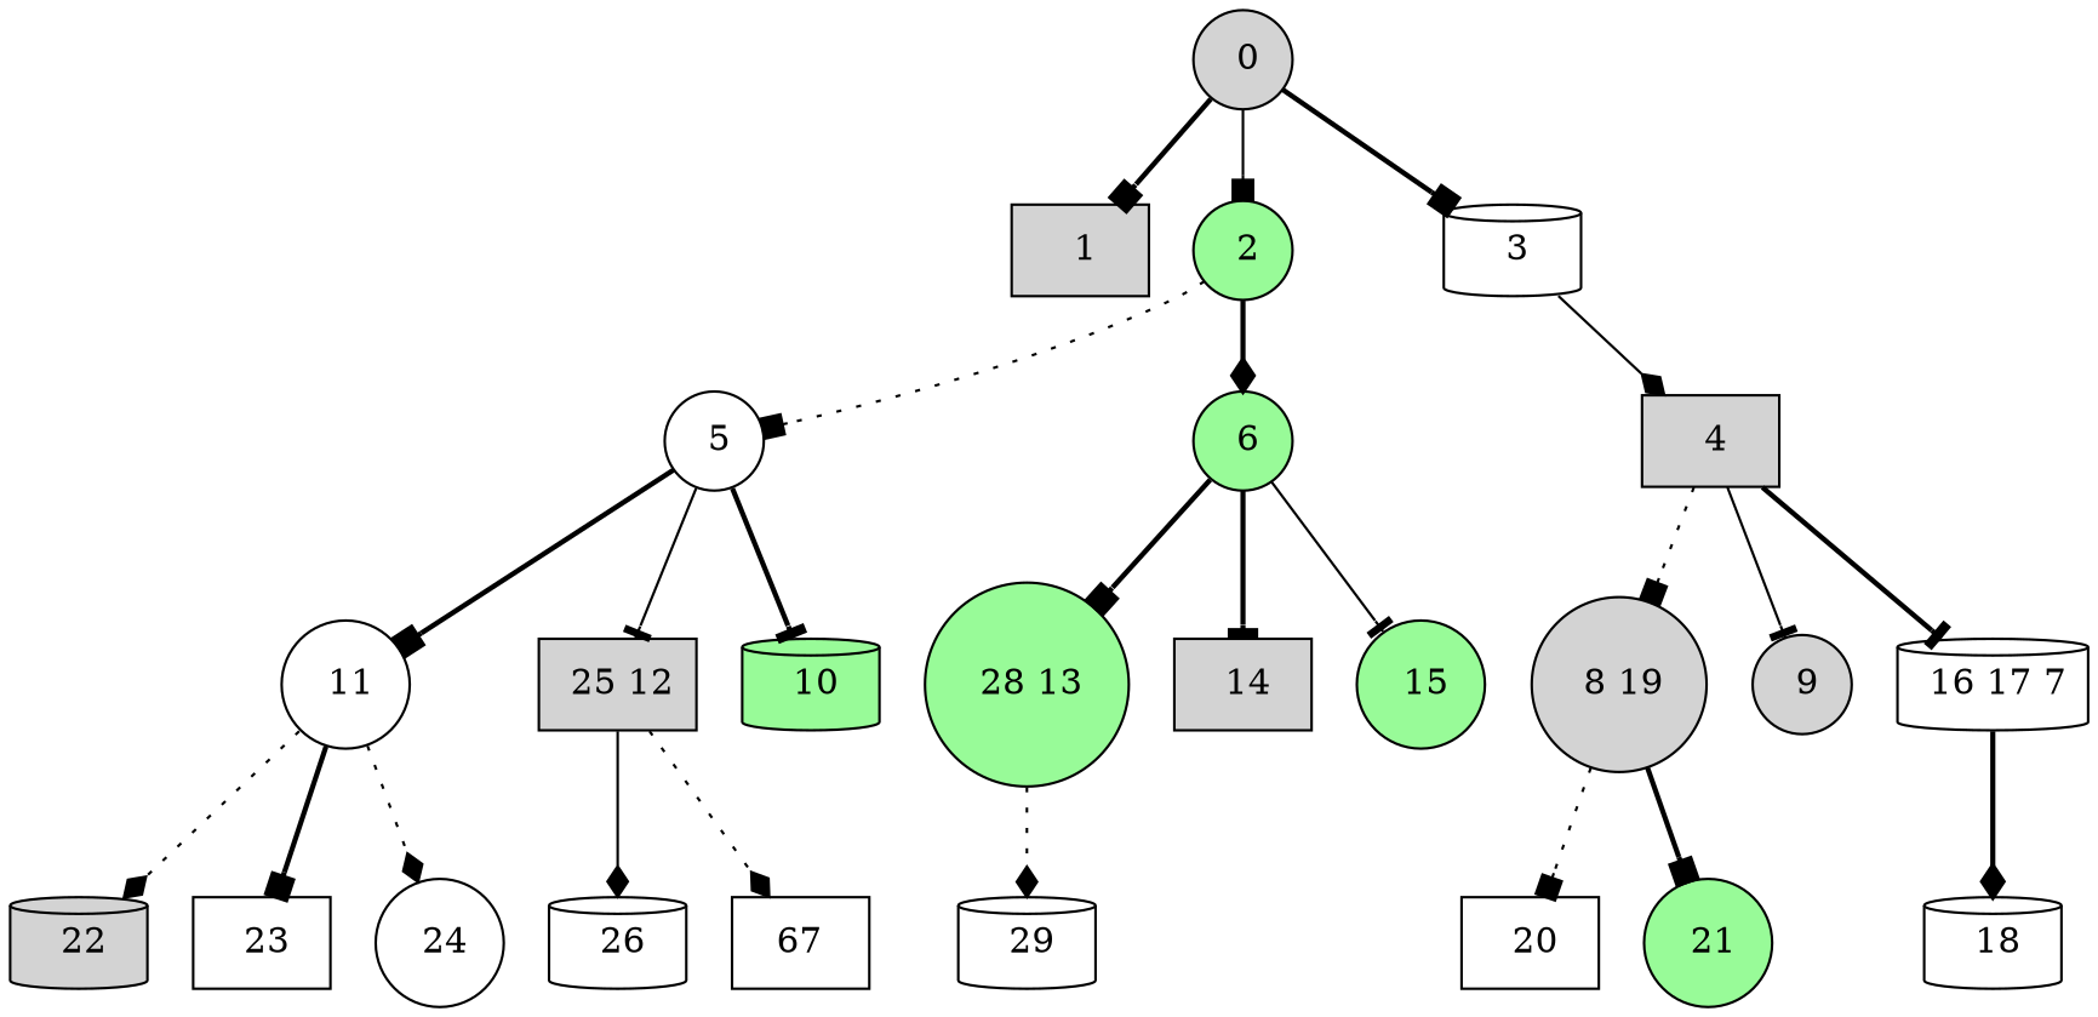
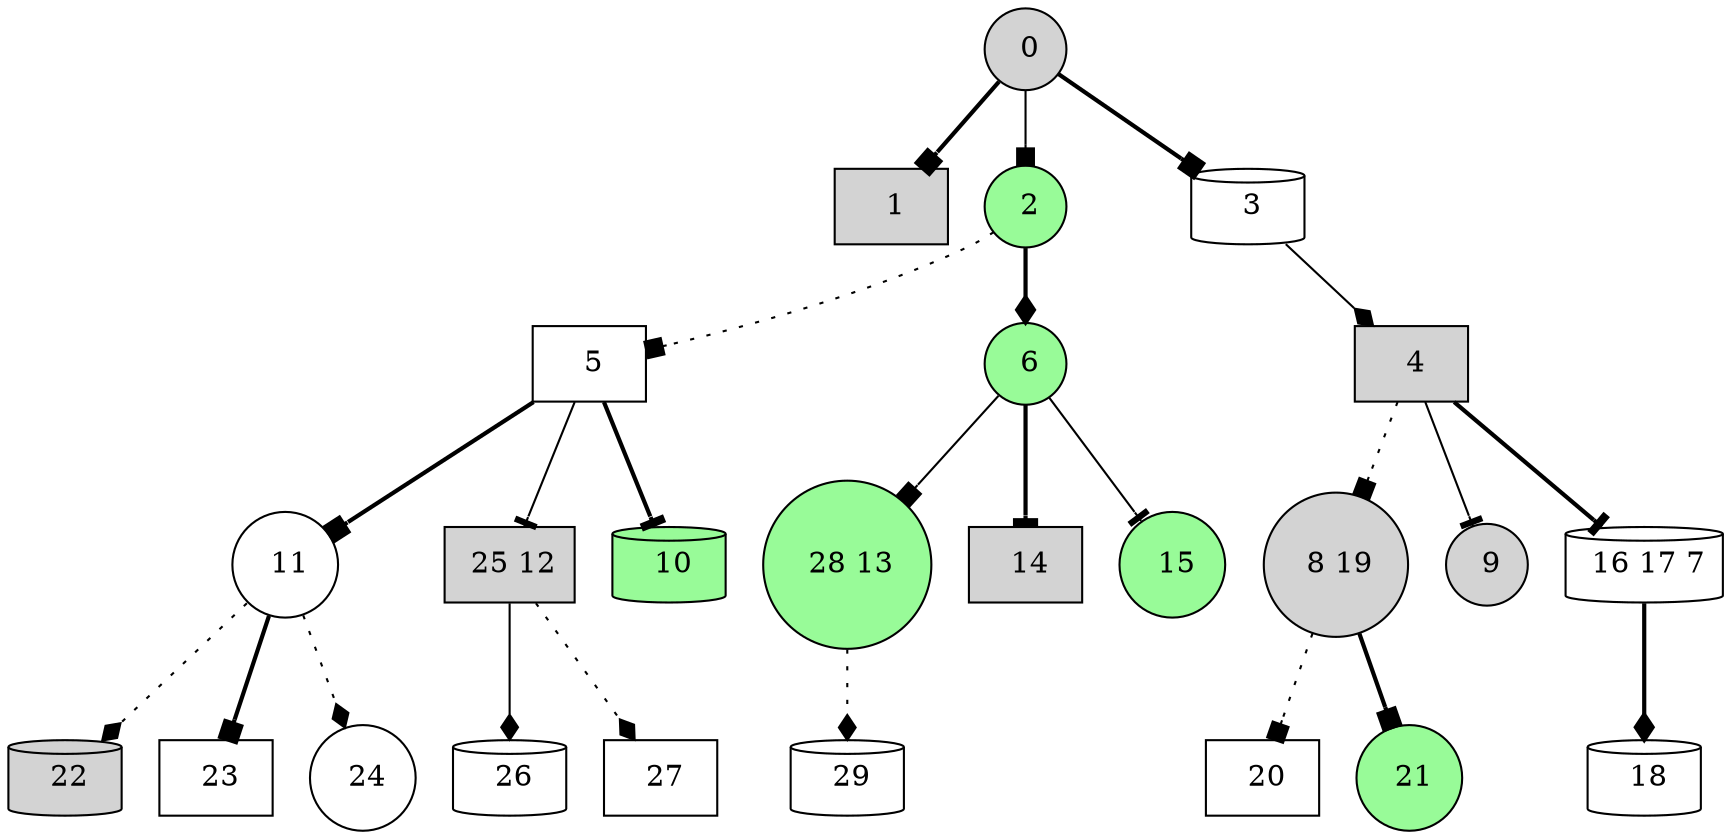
  digraph {
    node [fillcolor=white shape=circle style=filled]
    edge [arrowhead=box style=bold]
    " 0" [fillcolor=lightgrey]
    " 1" [fillcolor=lightgrey shape=box]
    " 2" [fillcolor=palegreen]
    " 3" [shape=cylinder]
-   " 5"
+   " 5" [shape=box]
    " 6" [fillcolor=palegreen]
    " 4" [fillcolor=lightgrey shape=box]
    " 8 19" [fillcolor=lightgrey]
    " 9" [fillcolor=lightgrey]
    " 16 17 7" [shape=cylinder]
    " 11"
    " 25 12" [fillcolor=lightgrey shape=box]
    " 10" [fillcolor=palegreen shape=cylinder]
    " 28 13" [fillcolor=palegreen]
    " 14" [fillcolor=lightgrey shape=box]
    " 15" [fillcolor=palegreen]
    " 20" [shape=box]
    " 21" [fillcolor=palegreen]
    " 18" [shape=cylinder]
    " 22" [fillcolor=lightgrey shape=cylinder]
    " 23" [shape=box]
    " 24"
    " 26" [shape=cylinder]
-   " 27" [shape=box label=67]
+   " 27" [shape=box]
    " 29" [shape=cylinder]
    " 0" -> " 1"
    " 0" -> " 2" [style=solid]
    " 0" -> " 3"
    " 2" -> " 5" [style=dotted]
    " 2" -> " 6" [arrowhead=diamond]
    " 3" -> " 4" [arrowhead=diamond style=solid]
    " 5" -> " 11"
    " 5" -> " 25 12" [arrowhead=tee style=solid]
    " 5" -> " 10" [arrowhead=tee]
-   " 6" -> " 28 13"
+   " 6" -> " 28 13" [style=solid]
    " 6" -> " 14" [arrowhead=tee]
    " 6" -> " 15" [arrowhead=tee style=solid]
    " 4" -> " 8 19" [style=dotted]
    " 4" -> " 9" [arrowhead=tee style=solid]
    " 4" -> " 16 17 7" [arrowhead=tee]
    " 8 19" -> " 20" [style=dotted]
    " 8 19" -> " 21"
    " 16 17 7" -> " 18" [arrowhead=diamond]
    " 11" -> " 22" [arrowhead=diamond style=dotted]
    " 11" -> " 23"
    " 11" -> " 24" [arrowhead=diamond style=dotted]
    " 25 12" -> " 26" [arrowhead=diamond style=solid]
    " 25 12" -> " 27" [arrowhead=diamond style=dotted]
    " 28 13" -> " 29" [arrowhead=diamond style=dotted]
  }
